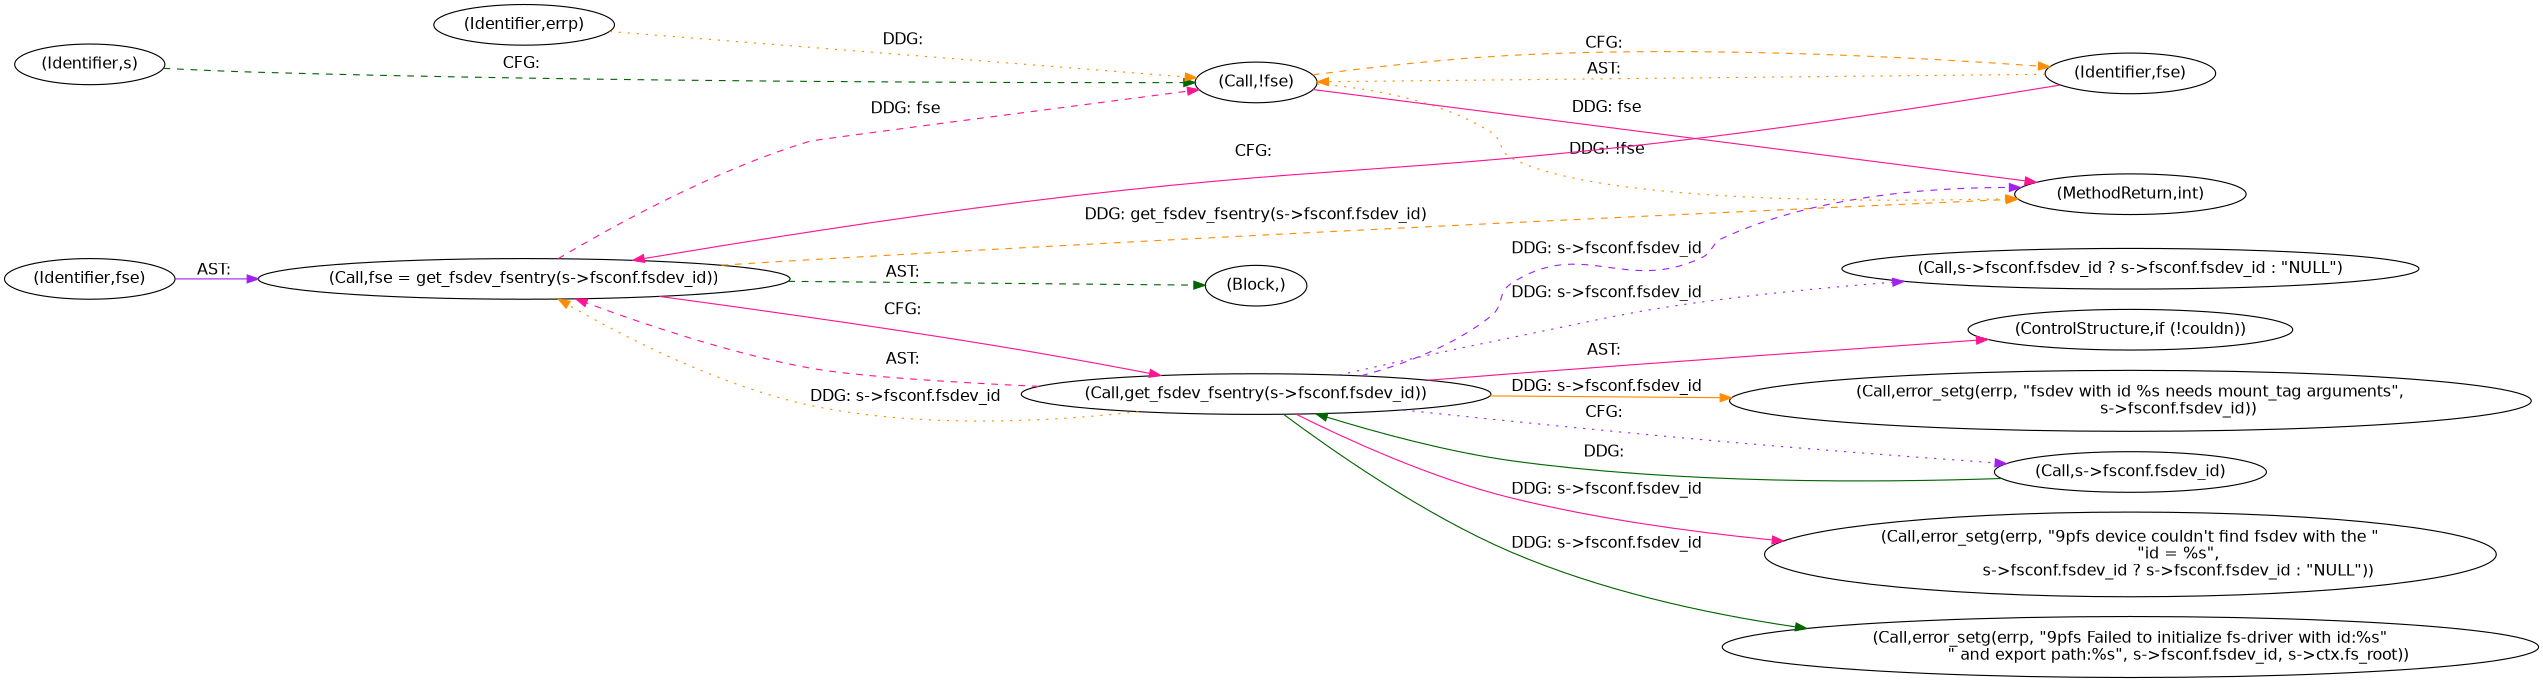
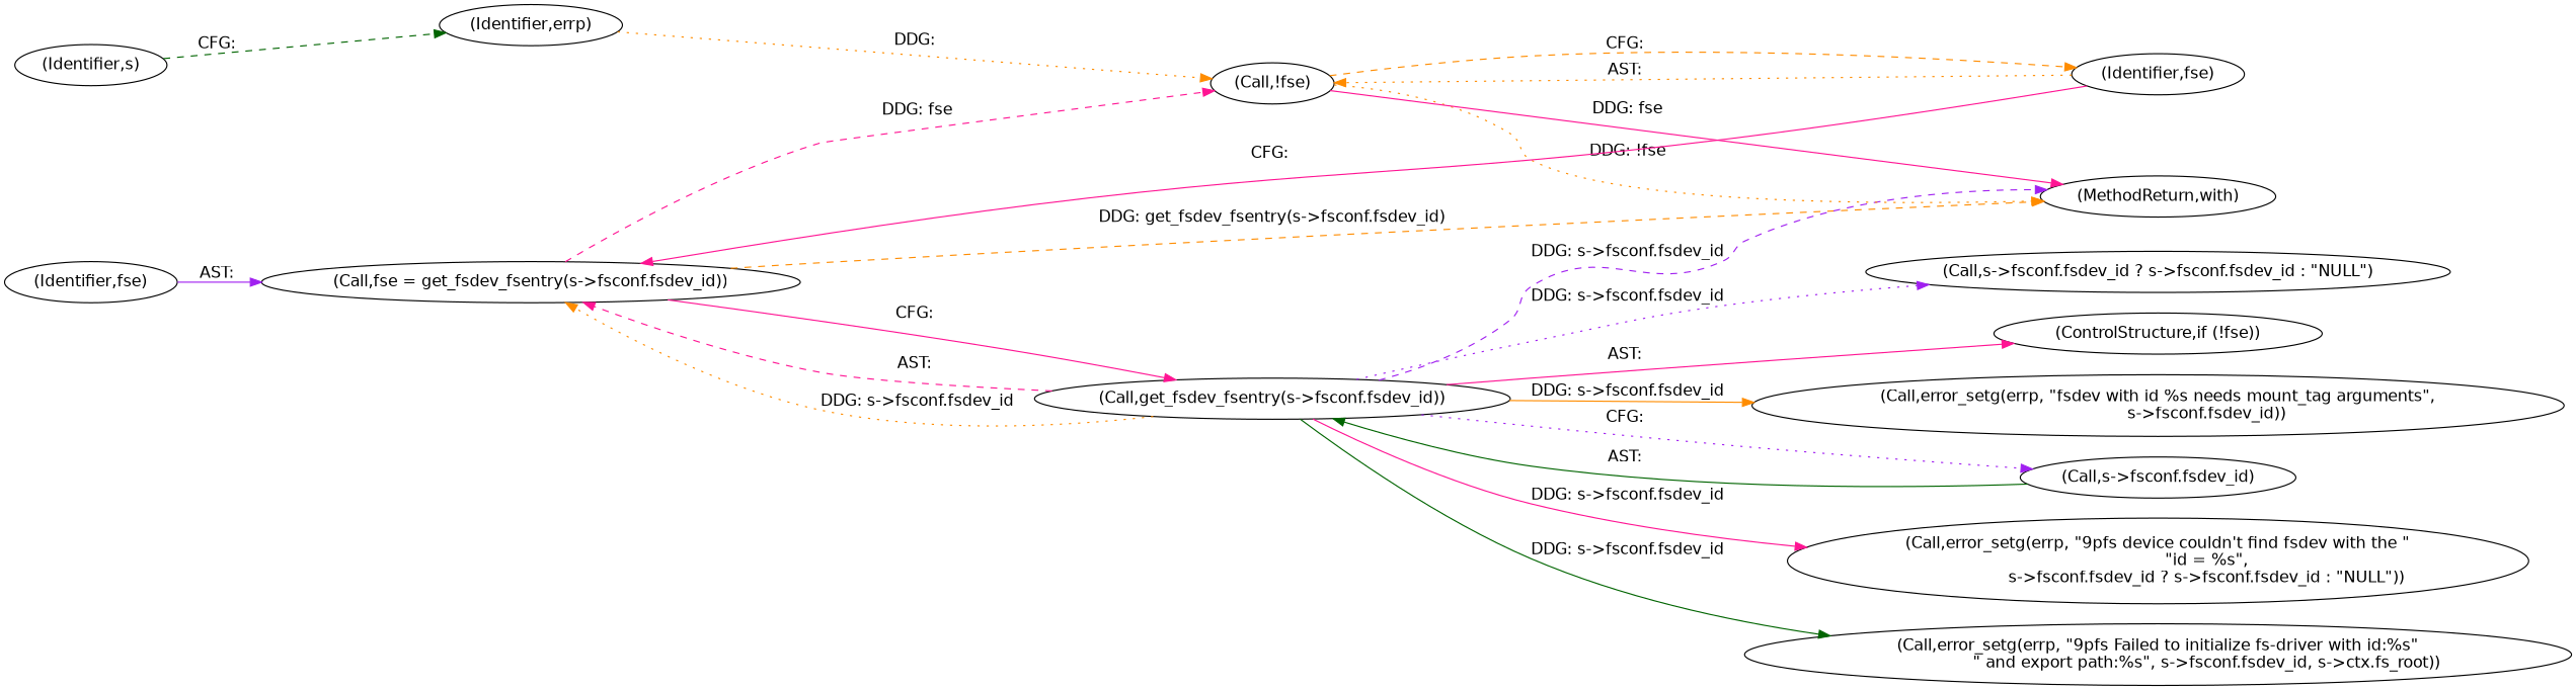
  digraph {
    fontname="DejaVu Sans"
    rankdir=LR
    node [fontname="DejaVu Sans"]
    edge [color=deeppink fontname="DejaVu Sans" style=solid]
    n1 [label="(Call,fse = get_fsdev_fsentry(s->fsconf.fsdev_id))"]
    n2 [label="(Call,get_fsdev_fsentry(s->fsconf.fsdev_id))"]
    n3 [label="(Call,!fse)"]
-   n4 [label="(Block,)"]
-   n5 [label="(MethodReturn,int)"]
+   n5 [label="(MethodReturn,with)"]
    n6 [label="(Call,error_setg(errp, \"fsdev with id %s needs mount_tag arguments\",\n                   s->fsconf.fsdev_id))"]
    n7 [label="(Call,s->fsconf.fsdev_id)"]
    n8 [label="(Call,error_setg(errp, \"9pfs device couldn't find fsdev with the \"\n                   \"id = %s\",\n                   s->fsconf.fsdev_id ? s->fsconf.fsdev_id : \"NULL\"))"]
    n9 [label="(Call,error_setg(errp, \"9pfs Failed to initialize fs-driver with id:%s\"\n                   \" and export path:%s\", s->fsconf.fsdev_id, s->ctx.fs_root))"]
    n10 [label="(Call,s->fsconf.fsdev_id ? s->fsconf.fsdev_id : \"NULL\")"]
-   n11 [label="(ControlStructure,if (!couldn))"]
+   n11 [label="(ControlStructure,if (!fse))"]
    n12 [label="(Identifier,fse)"]
    n13 [label="(Identifier,s)"]
    n14 [label="(Identifier,fse)"]
    n15 [label="(Identifier,errp)"]
    n1 -> n2 [label="CFG: "]
    n1 -> n3 [label="DDG: fse" style=dashed]
-   n1 -> n4 [color=darkgreen label="AST: " style=dashed]
    n1 -> n5 [color=darkorange label="DDG: get_fsdev_fsentry(s->fsconf.fsdev_id)" style=dashed]
    n2 -> n1 [label="AST: " style=dashed]
    n2 -> n1 [color=darkorange label="DDG: s->fsconf.fsdev_id" style=dotted]
    n2 -> n5 [color=purple label="DDG: s->fsconf.fsdev_id" style=dashed]
    n2 -> n6 [color=darkorange label="DDG: s->fsconf.fsdev_id"]
    n2 -> n7 [color=purple label="CFG: " style=dotted]
    n2 -> n8 [label="DDG: s->fsconf.fsdev_id"]
    n2 -> n9 [color=darkgreen label="DDG: s->fsconf.fsdev_id"]
    n2 -> n10 [color=purple label="DDG: s->fsconf.fsdev_id" style=dotted]
    n2 -> n11 [label="AST: "]
    n3 -> n5 [color=darkorange label="DDG: !fse" style=dotted]
    n3 -> n5 [label="DDG: fse"]
    n3 -> n12 [color=darkorange label="CFG: " style=dashed]
-   n7 -> n2 [color=darkgreen label="DDG: "]
+   n7 -> n2 [color=darkgreen label="AST: "]
    n12 -> n1 [label="CFG: "]
    n12 -> n3 [color=darkorange label="AST: " style=dotted]
-   n13 -> n3 [color=darkgreen label="CFG: " style=dashed]
+   n13 -> n15 [color=darkgreen label="CFG: " style=dashed]
    n14 -> n1 [color=purple label="AST: "]
    n15 -> n3 [color=darkorange label="DDG: " style=dotted]
  }
